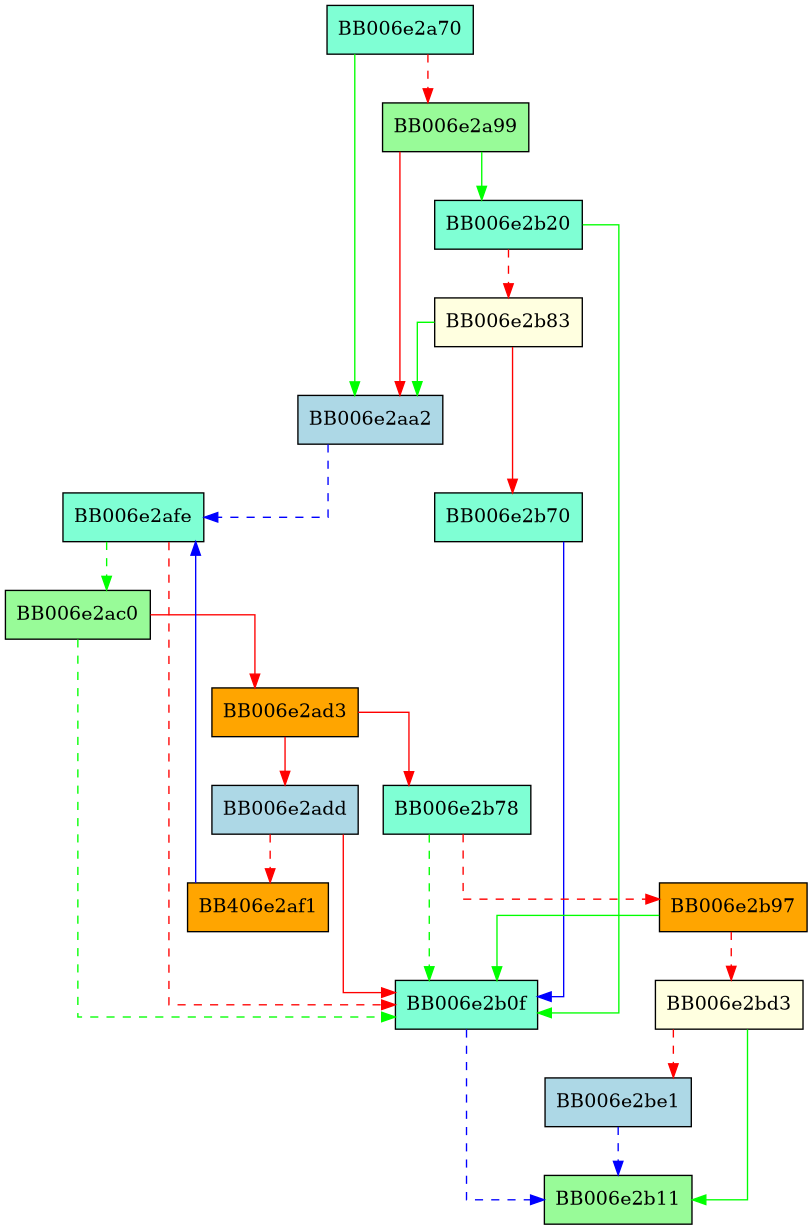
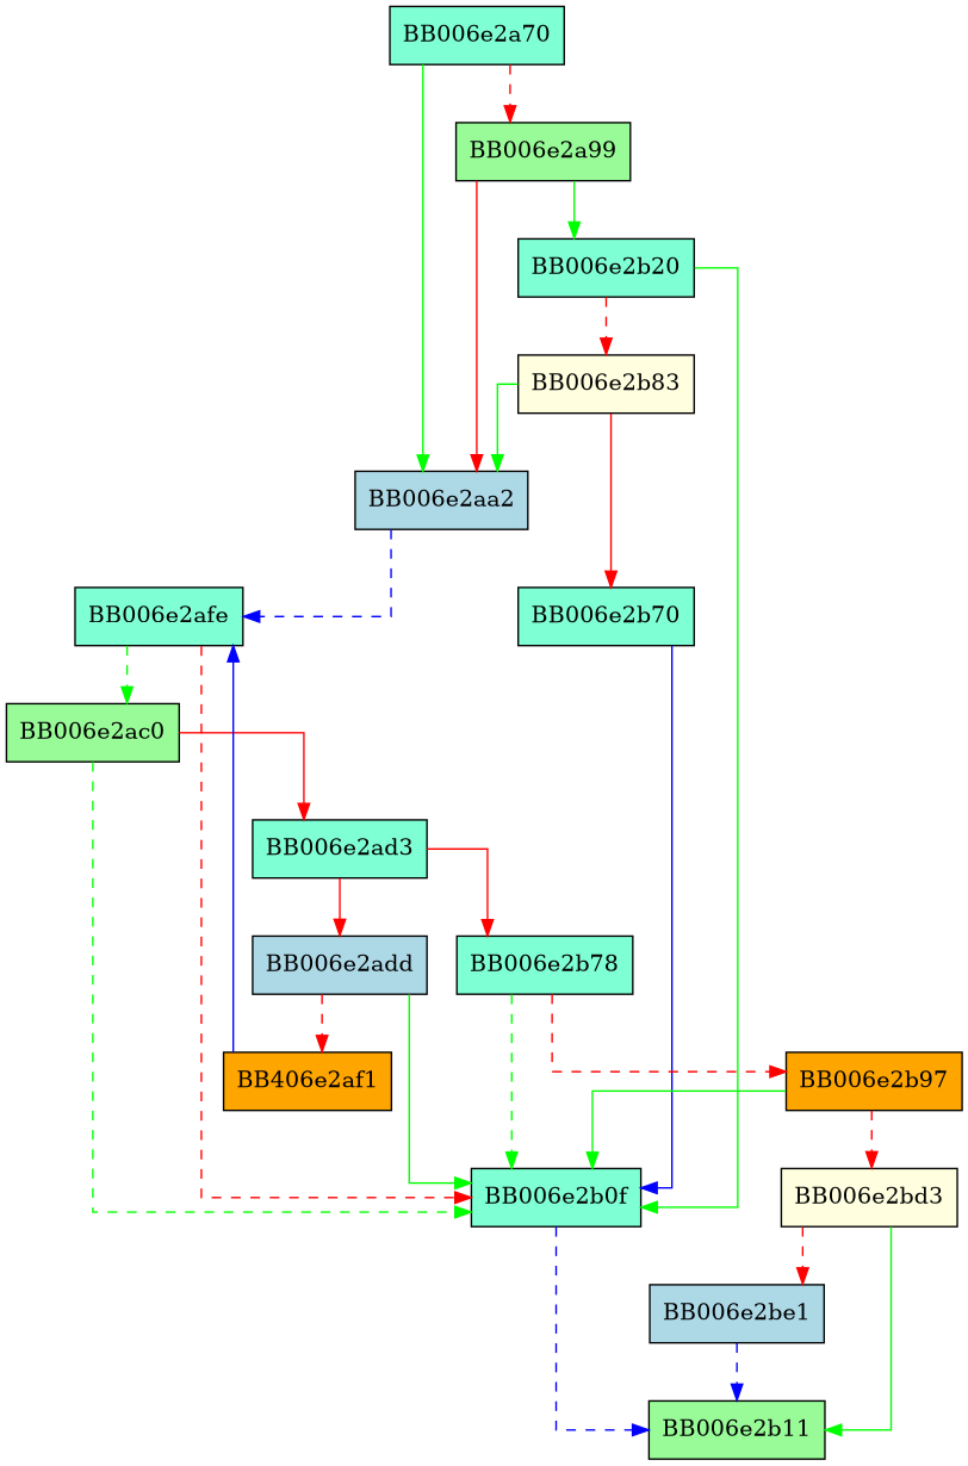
  digraph {
    splines=ortho
    node [fillcolor=aquamarine shape=box style=filled]
    edge [color=red style=solid]
    BB006e2aa2 [fillcolor=lightblue]
    BB006e2a70
    BB006e2a99 [fillcolor=palegreen]
    BB006e2afe
    BB006e2b20
    BB006e2b0f
    BB006e2ac0 [fillcolor=palegreen]
    n8 [fillcolor=lightyellow label=BB006e2b83]
    BB006e2b11 [fillcolor=palegreen]
    BB006e2b70
-   BB006e2ad3 [fillcolor=orange]
+   BB006e2ad3
    BB006e2b78
    BB006e2add [fillcolor=lightblue]
    BB006e2b97 [fillcolor=orange]
    n15 [fillcolor=orange label=BB406e2af1]
    BB006e2bd3 [fillcolor=lightyellow]
    BB006e2be1 [fillcolor=lightblue]
    BB006e2aa2 -> BB006e2afe [color=blue style=dashed]
    BB006e2a70 -> BB006e2aa2 [color=green]
    BB006e2a70 -> BB006e2a99 [style=dashed]
    BB006e2a99 -> BB006e2aa2
    BB006e2a99 -> BB006e2b20 [color=green]
    BB006e2afe -> BB006e2b0f [style=dashed]
    BB006e2afe -> BB006e2ac0 [color=green style=dashed]
    BB006e2b20 -> BB006e2b0f [color=green]
    BB006e2b20 -> n8 [style=dashed]
    BB006e2b0f -> BB006e2b11 [color=blue style=dashed]
    BB006e2ac0 -> BB006e2b0f [color=green style=dashed]
    BB006e2ac0 -> BB006e2ad3
    n8 -> BB006e2aa2 [color=green]
    n8 -> BB006e2b70
    BB006e2b70 -> BB006e2b0f [color=blue]
    BB006e2ad3 -> BB006e2b78
    BB006e2ad3 -> BB006e2add
    BB006e2b78 -> BB006e2b0f [color=green style=dashed]
    BB006e2b78 -> BB006e2b97 [style=dashed]
-   BB006e2add -> BB006e2b0f
+   BB006e2add -> BB006e2b0f [color=green]
    BB006e2add -> n15 [style=dashed]
    BB006e2b97 -> BB006e2b0f [color=green]
    BB006e2b97 -> BB006e2bd3 [style=dashed]
    n15 -> BB006e2afe [color=blue]
    BB006e2bd3 -> BB006e2b11 [color=green]
    BB006e2bd3 -> BB006e2be1 [style=dashed]
    BB006e2be1 -> BB006e2b11 [color=blue style=dashed]
  }
